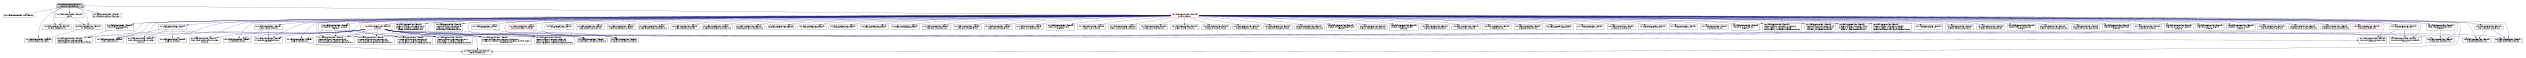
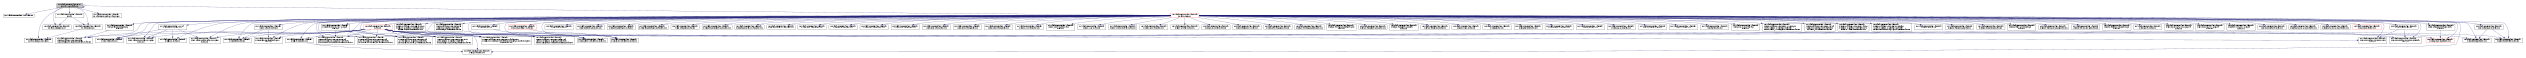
  digraph {
    fontname="DejaVu Sans Mono"
    rankdir=TB
    node [color=black fillcolor=white fontname="DejaVu Sans Mono" fontsize=10 shape=record style=filled]
    edge [color=midnightblue fontname="DejaVu Sans Mono" fontsize=10 labelfontname=Helvetica labelfontsize=10 style=solid]
    n1 [fillcolor=grey75 fontcolor=black height=0.2 label="modulegen__gcc_ILP32.Error\lHandler.handle_error" width=0.4]
    n2 [height=0.2 label="modulegen__gcc_ILP32.module_init" width=0.4]
    n3 [height=0.2 label="modulegen__gcc_ILP32.register\l_types" width=0.4]
    n4 [height=0.2 label="modulegen__gcc_ILP32.register\l_types_ns3_FatalImpl" width=0.4]
    n5 [height=0.2 label="modulegen__gcc_ILP32.register\l_types_ns3_Hash" width=0.4]
    n6 [height=0.2 label="modulegen__gcc_ILP32.register\l_types_ns3_Hash_Function" width=0.4]
    n7 [height=0.2 label="modulegen__gcc_ILP32.register\l_types_ns3_TracedValueCallback" width=0.4]
    n8 [color=red height=0.2 label="modulegen__gcc_ILP32.register\l_types_ns3_aodv" width=0.4]
    n9 [color=red height=0.2 label="modulegen__gcc_ILP32.register\l_methods" width=0.4]
    n10 [height=0.2 label="modulegen__gcc_ILP32.register\l_Ns3AttributeConstructionList\l_methods" width=0.4]
    n11 [height=0.2 label="modulegen__gcc_ILP32.register\l_Ns3AttributeConstructionListItem\l_methods" width=0.4]
-   n12 [height=0.2 label="modulegen__gcc_ILP32.register\l_Ns3CallbackBase_methods" width=0.4]
+   n12 [color=red height=0.2 label="modulegen__gcc_ILP32.register\l_Ns3CallbackBase_methods" width=0.4]
    n13 [height=0.2 label="modulegen__gcc_ILP32.register\l_Ns3Hasher_methods" width=0.4]
    n14 [height=0.2 label="modulegen__gcc_ILP32.register\l_Ns3ObjectBase_methods" width=0.4]
    n15 [height=0.2 label="modulegen__gcc_ILP32.register\l_Ns3ObjectDeleter_methods" width=0.4]
    n16 [height=0.2 label="modulegen__gcc_ILP32.register\l_Ns3SimpleRefCount__Ns3Object\l_Ns3ObjectBase_Ns3ObjectDeleter_methods" width=0.4]
    n17 [height=0.2 label="modulegen__gcc_ILP32.register\l_Ns3TypeId_methods" width=0.4]
    n18 [height=0.2 label="modulegen__gcc_ILP32.register\l_Ns3TypeIdAttributeInformation\l_methods" width=0.4]
    n19 [height=0.2 label="modulegen__gcc_ILP32.register\l_Ns3TypeIdTraceSourceInformation\l_methods" width=0.4]
    n20 [height=0.2 label="modulegen__gcc_ILP32.register\l_Ns3Empty_methods" width=0.4]
    n21 [height=0.2 label="modulegen__gcc_ILP32.register\l_Ns3Object_methods" width=0.4]
    n22 [height=0.2 label="modulegen__gcc_ILP32.register\l_Ns3ObjectAggregateIterator\l_methods" width=0.4]
    n23 [height=0.2 label="modulegen__gcc_ILP32.register\l_Ns3SimpleRefCount__Ns3Attribute\lAccessor_Ns3Empty_Ns3DefaultDeleter\l__lt__ns3AttributeAccessor__gt___methods" width=0.4]
    n24 [height=0.2 label="modulegen__gcc_ILP32.register\l_Ns3SimpleRefCount__Ns3Attribute\lChecker_Ns3Empty_Ns3DefaultDeleter\l__lt__ns3AttributeChecker__gt___methods" width=0.4]
    n25 [height=0.2 label="modulegen__gcc_ILP32.register\l_Ns3SimpleRefCount__Ns3Attribute\lValue_Ns3Empty_Ns3DefaultDeleter\l__lt__ns3AttributeValue__gt___methods" width=0.4]
    n26 [height=0.2 label="modulegen__gcc_ILP32.register\l_Ns3SimpleRefCount__Ns3CallbackImpl\lBase_Ns3Empty_Ns3DefaultDeleter\l__lt__ns3CallbackImplBase__gt___methods" width=0.4]
    n27 [height=0.2 label="modulegen__gcc_ILP32.register\l_Ns3SimpleRefCount__Ns3HashImplementation\l_Ns3Empty_Ns3DefaultDeleter__lt__ns3HashImplementation\l__gt___methods" width=0.4]
    n28 [height=0.2 label="modulegen__gcc_ILP32.register\l_Ns3SimpleRefCount__Ns3TraceSource\lAccessor_Ns3Empty_Ns3DefaultDeleter\l__lt__ns3TraceSourceAccessor__gt___methods" width=0.4]
    n29 [height=0.2 label="modulegen__gcc_ILP32.register\l_Ns3TraceSourceAccessor_methods" width=0.4]
    n30 [height=0.2 label="modulegen__gcc_ILP32.register\l_Ns3AttributeAccessor_methods" width=0.4]
    n31 [height=0.2 label="modulegen__gcc_ILP32.register\l_Ns3Address_methods" width=0.4]
    n32 [height=0.2 label="modulegen__gcc_ILP32.register\l_Ns3Buffer_methods" width=0.4]
    n33 [height=0.2 label="modulegen__gcc_ILP32.register\l_Ns3BufferIterator_methods" width=0.4]
    n34 [height=0.2 label="modulegen__gcc_ILP32.register\l_Ns3ByteTagIterator_methods" width=0.4]
    n35 [height=0.2 label="modulegen__gcc_ILP32.register\l_Ns3ByteTagIteratorItem_methods" width=0.4]
    n36 [height=0.2 label="modulegen__gcc_ILP32.register\l_Ns3ByteTagList_methods" width=0.4]
    n37 [height=0.2 label="modulegen__gcc_ILP32.register\l_Ns3ByteTagListIterator_methods" width=0.4]
    n38 [height=0.2 label="modulegen__gcc_ILP32.register\l_Ns3ByteTagListIteratorItem\l_methods" width=0.4]
    n39 [height=0.2 label="modulegen__gcc_ILP32.register\l_Ns3EventId_methods" width=0.4]
    n40 [height=0.2 label="modulegen__gcc_ILP32.register\l_Ns3Inet6SocketAddress_methods" width=0.4]
    n41 [height=0.2 label="modulegen__gcc_ILP32.register\l_Ns3InetSocketAddress_methods" width=0.4]
    n42 [height=0.2 label="modulegen__gcc_ILP32.register\l_Ns3IntToType__0_methods" width=0.4]
    n43 [height=0.2 label="modulegen__gcc_ILP32.register\l_Ns3Checker__1_methods" width=0.4]
    n44 [height=0.2 label="modulegen__gcc_ILP32.register\l_Ns3IntToType__2_methods" width=0.4]
    n45 [height=0.2 label="modulegen__gcc_ILP32.register\l_Ns3IntToType__3_methods" width=0.4]
    n46 [height=0.2 label="modulegen__gcc_ILP32.register\l_Ns3IntToType__4_methods" width=0.4]
    n47 [height=0.2 label="modulegen__gcc_ILP32.register\l_Ns3IntToType__5_methods" width=0.4]
    n48 [height=0.2 label="modulegen__gcc_ILP32.register\l_Ns3IntToType__6_methods" width=0.4]
    n49 [height=0.2 label="modulegen__gcc_ILP32.register\l_Ns3Ipv4Address_methods" width=0.4]
    n50 [height=0.2 label="modulegen__gcc_ILP32.register\l_Ns3Ipv4InterfaceAddress\l_methods" width=0.4]
    n51 [height=0.2 label="modulegen__gcc_ILP32.register\l_Ns3Ipv4Mask_methods" width=0.4]
    n52 [height=0.2 label="modulegen__gcc_ILP32.register\l_Ns3Ipv4RoutingHelper_methods" width=0.4]
    n53 [height=0.2 label="modulegen__gcc_ILP32.register\l_Ns3Ipv6Address_methods" width=0.4]
    n54 [height=0.2 label="modulegen__gcc_ILP32.register\l_Ns3Ipv6Prefix_methods" width=0.4]
    n55 [height=0.2 label="modulegen__gcc_ILP32.register\l_Ns3Mac48Address_methods" width=0.4]
    n56 [height=0.2 label="modulegen__gcc_ILP32.register\l_Ns3NodeContainer_methods" width=0.4]
    n57 [height=0.2 label="modulegen__gcc_ILP32.register\l_Ns3ObjectFactory_methods" width=0.4]
    n58 [height=0.2 label="modulegen__gcc_ILP32.register\l_Ns3PacketMetadata_methods" width=0.4]
    n59 [height=0.2 label="modulegen__gcc_ILP32.register\l_Ns3PacketMetadataItem_methods" width=0.4]
    n60 [height=0.2 label="modulegen__gcc_ILP32.register\l_Ns3PacketMetadataItemIterator\l_methods" width=0.4]
    n61 [height=0.2 label="modulegen__gcc_ILP32.register\l_Ns3PacketTagIterator_methods" width=0.4]
    n62 [height=0.2 label="modulegen__gcc_ILP32.register\l_Ns3PacketTagIteratorItem\l_methods" width=0.4]
    n63 [height=0.2 label="modulegen__gcc_ILP32.register\l_Ns3PacketTagList_methods" width=0.4]
    n64 [height=0.2 label="modulegen__gcc_ILP32.register\l_Ns3PacketTagListTagData\l_methods" width=0.4]
    n65 [height=0.2 label="modulegen__gcc_ILP32.register\l_Ns3Simulator_methods" width=0.4]
    n66 [height=0.2 label="modulegen__gcc_ILP32.register\l_Ns3Tag_methods" width=0.4]
    n67 [height=0.2 label="modulegen__gcc_ILP32.register\l_Ns3TagBuffer_methods" width=0.4]
    n68 [height=0.2 label="modulegen__gcc_ILP32.register\l_Ns3TimeWithUnit_methods" width=0.4]
    n69 [height=0.2 label="modulegen__gcc_ILP32.register\l_Ns3Timer_methods" width=0.4]
-   n70 [height=0.2 label="modulegen__gcc_ILP32.register\l_Ns3TimerImpl_methods" width=0.4]
+   n70 [height=0.2 label="modulegen__gcc_ILP32.module\l_Ns3TimerImpl_methods" width=0.4]
    n71 [height=0.2 label="modulegen__gcc_ILP32.register\l_Ns3Int64x64_t_methods" width=0.4]
    n72 [height=0.2 label="modulegen__gcc_ILP32.register\l_Ns3AodvHelper_methods" width=0.4]
    n73 [height=0.2 label="modulegen__gcc_ILP32.register\l_Ns3Chunk_methods" width=0.4]
    n74 [height=0.2 label="modulegen__gcc_ILP32.register\l_Ns3Header_methods" width=0.4]
    n75 [height=0.2 label="modulegen__gcc_ILP32.register\l_Ns3Ipv4Header_methods" width=0.4]
    n76 [height=0.2 label="modulegen__gcc_ILP32.register\l_Ns3RandomVariableStream\l_methods" width=0.4]
    n77 [height=0.2 label="modulegen__gcc_ILP32.register\l_Ns3SequentialRandomVariable\l_methods" width=0.4]
    n78 [height=0.2 label="modulegen__gcc_ILP32.register\l_Ns3SimpleRefCount__Ns3EventImpl\l_Ns3Empty_Ns3DefaultDeleter__lt\l__ns3EventImpl__gt___methods" width=0.4]
    n79 [height=0.2 label="modulegen__gcc_ILP32.register\l_Ns3SimpleRefCount__Ns3Ipv4Multicast\lRoute_Ns3Empty_Ns3DefaultDeleter\l__lt__ns3Ipv4MulticastRoute__gt___methods" width=0.4]
    n80 [height=0.2 label="modulegen__gcc_ILP32.register\l_Ns3SimpleRefCount__Ns3Ipv4Route\l_Ns3Empty_Ns3DefaultDeleter__lt\l__ns3Ipv4Route__gt___methods" width=0.4]
    n81 [height=0.2 label="modulegen__gcc_ILP32.register\l_Ns3SimpleRefCount__Ns3NixVector\l_Ns3Empty_Ns3DefaultDeleter__lt\l__ns3NixVector__gt___methods" width=0.4]
    n82 [height=0.2 label="modulegen__gcc_ILP32.register\l_Ns3SimpleRefCount__Ns3OutputStream\lWrapper_Ns3Empty_Ns3DefaultDeleter\l__lt__ns3OutputStreamWrapper__gt___methods" width=0.4]
    n83 [height=0.2 label="modulegen__gcc_ILP32.register\l_Ns3SimpleRefCount__Ns3Packet\l_Ns3Empty_Ns3DefaultDeleter\l__lt__ns3Packet__gt___methods" width=0.4]
    n84 [height=0.2 label="modulegen__gcc_ILP32.register\l_Ns3Socket_module" width=0.4]
    n85 [height=0.2 label="modulegen__gcc_ILP32.register\l_Ns3SocketIpTosTag_methods" width=0.4]
    n86 [height=0.2 label="modulegen__gcc_ILP32.register\l_Ns3SocketIpTtlTag_methods" width=0.4]
    n87 [height=0.2 label="modulegen__gcc_ILP32.register\l_Ns3SocketIpv6HopLimitTag\l_methods" width=0.4]
    n88 [height=0.2 label="modulegen__gcc_ILP32.register\l_Ns3SocketIpv6TclassTag_methods" width=0.4]
    n89 [height=0.2 label="modulegen__gcc_ILP32.register\l_Ns3SocketPriorityTag_methods" width=0.4]
    n90 [height=0.2 label="modulegen__gcc_ILP32.register\l_Ns3SocketSetDontFragmentTag\l_methods" width=0.4]
    n91 [height=0.2 label="modulegen__gcc_ILP32.register\l_Ns3Time_methods" width=0.4]
    n92 [height=0.2 label="modulegen__gcc_ILP32.register\l_Ns3Trailer_methods" width=0.4]
    n93 [height=0.2 label="modulegen__gcc_ILP32.register\l_Ns3TriangularRandomVariable\l_methods" width=0.4]
    n94 [height=0.2 label="modulegen__gcc_ILP32.register\l_Ns3UniformRandomVariable\l_methods" width=0.4]
    n95 [height=0.2 label="modulegen__gcc_ILP32.register\l_Ns3WeibullRandomVariable\l_methods" width=0.4]
    n96 [height=0.2 label="modulegen__gcc_ILP32.register\l_Ns3WifiMacHeader_methods" width=0.4]
    n97 [height=0.2 label="modulegen__gcc_ILP32.register\l_Ns3ZetaRandomVariable_methods" width=0.4]
    n98 [height=0.2 label="modulegen__gcc_ILP32.register\l_Ns3ZipfRandomVariable_methods" width=0.4]
    n99 [color=red height=0.2 label="modulegen__gcc_ILP32.register\l_Ns3ArpCache_methods" width=0.4]
    n100 [color=red height=0.2 label="modulegen__gcc_ILP32.register\l_Ns3ArpCacheEntry_methods" width=0.4]
    n1 -> n1
    n1 -> n2
    n1 -> n3
    n1 -> n4
    n1 -> n5
    n1 -> n6
    n1 -> n7
    n1 -> n8
    n3 -> n4
    n3 -> n5
    n5 -> n6
    n8 -> n9
    n8 -> n10
    n8 -> n11
    n8 -> n12
    n8 -> n13
    n8 -> n14
    n8 -> n15
    n8 -> n16
    n8 -> n17
    n8 -> n18
    n8 -> n19
    n8 -> n20
    n8 -> n21
    n8 -> n22
    n8 -> n23
    n8 -> n24
    n8 -> n25
    n8 -> n26
    n8 -> n27
    n8 -> n28
    n8 -> n29
    n8 -> n30
    n8 -> n31
    n8 -> n32
    n8 -> n33
    n8 -> n34
    n8 -> n35
    n8 -> n36
    n8 -> n37
    n8 -> n38
    n8 -> n39
    n8 -> n40
    n8 -> n41
    n8 -> n42
    n8 -> n43
    n8 -> n44
    n8 -> n45
    n8 -> n46
    n8 -> n47
    n8 -> n48
    n8 -> n49
    n8 -> n50
    n8 -> n51
    n8 -> n52
    n8 -> n53
    n8 -> n54
    n8 -> n55
    n8 -> n56
    n8 -> n57
    n8 -> n58
    n8 -> n59
    n8 -> n60
    n8 -> n61
    n8 -> n62
    n8 -> n63
    n8 -> n64
    n8 -> n65
    n8 -> n66
    n8 -> n67
    n8 -> n68
    n8 -> n69
    n8 -> n70
    n8 -> n71
    n8 -> n72
    n8 -> n73
    n8 -> n74
    n8 -> n75
    n8 -> n76
    n8 -> n77
    n8 -> n78
    n8 -> n79
    n8 -> n80
    n8 -> n81
    n8 -> n82
    n8 -> n83
    n8 -> n84
    n8 -> n85
    n8 -> n86
    n8 -> n87
    n8 -> n88
    n8 -> n89
    n8 -> n90
    n8 -> n91
    n8 -> n92
    n8 -> n93
    n8 -> n94
    n8 -> n95
    n8 -> n96
    n8 -> n97
    n8 -> n98
    n8 -> n99
    n8 -> n100
    n9 -> n10
    n9 -> n11
    n9 -> n12
    n9 -> n13
    n9 -> n14
    n9 -> n15
    n9 -> n16
    n9 -> n17
    n9 -> n18
    n9 -> n19
    n9 -> n21
    n9 -> n22
    n9 -> n23
    n9 -> n24
    n9 -> n25
    n9 -> n26
    n9 -> n27
    n9 -> n28
    n9 -> n29
    n9 -> n30
    n9 -> n39
    n31 -> n10
    n31 -> n11
    n38 -> n12
    n39 -> n13
    n56 -> n14
    n56 -> n15
    n64 -> n16
    n70 -> n17
    n70 -> n18
    n70 -> n19
    n70 -> n20
    n75 -> n21
    n75 -> n22
    n77 -> n23
    n77 -> n24
    n77 -> n25
    n77 -> n26
    n78 -> n27
    n83 -> n28
    n91 -> n29
    n100 -> n30
  }
